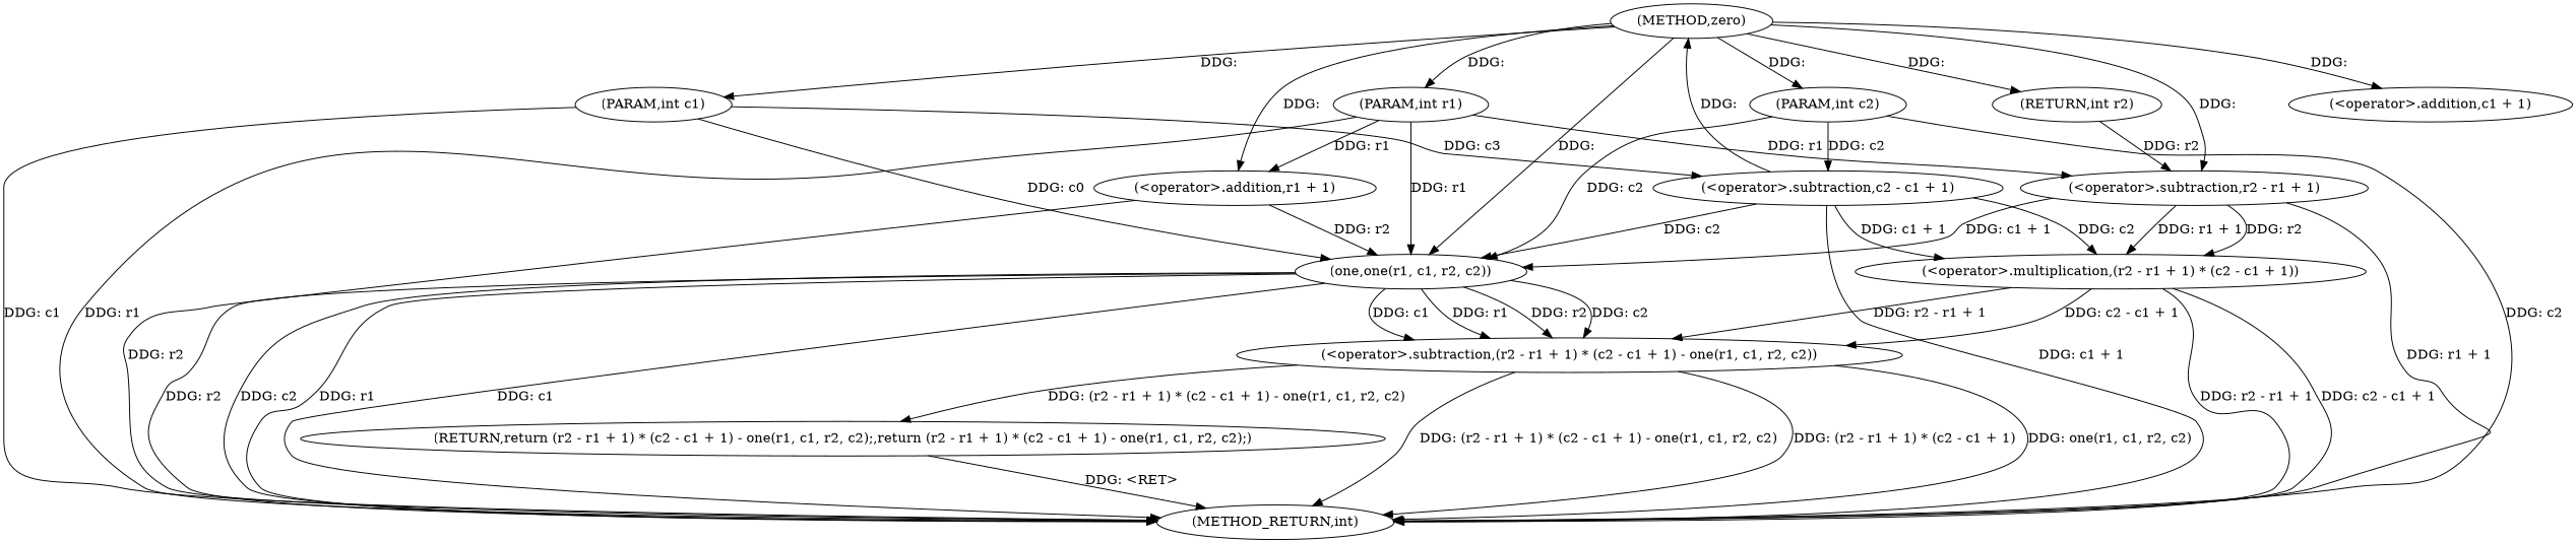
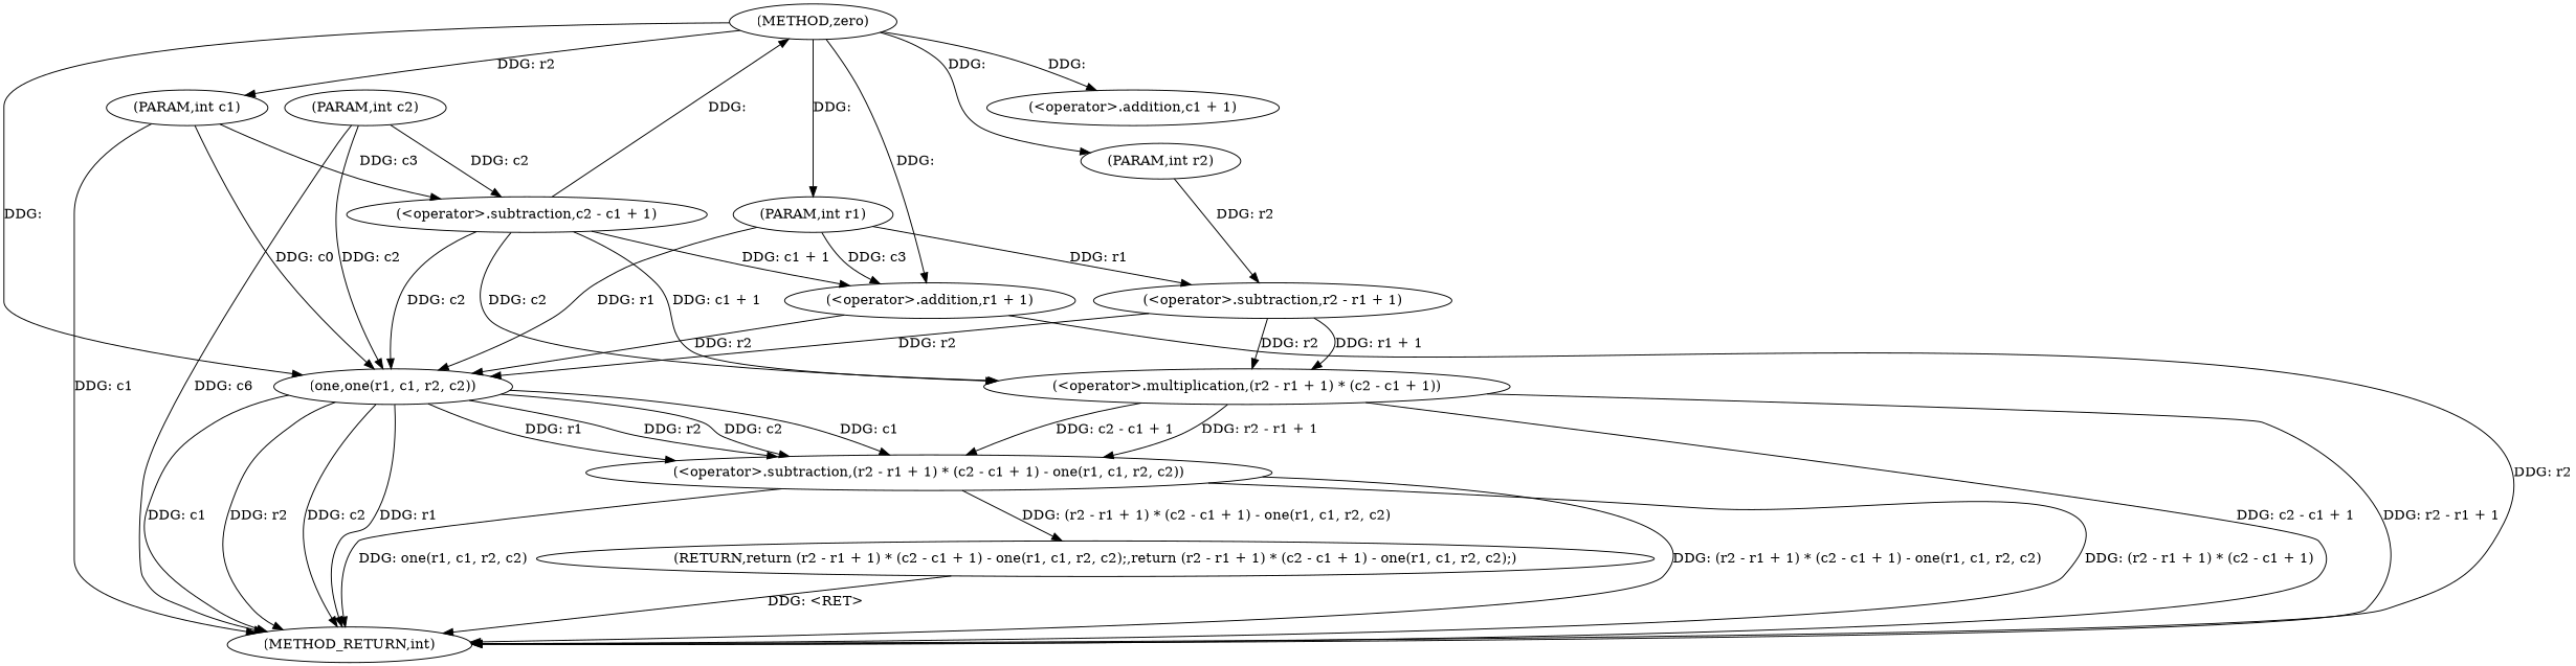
  digraph {
    n1 [label="(METHOD,zero)"]
    n2 [label="(PARAM,int r1)"]
    n3 [label="(PARAM,int c1)"]
-   n4 [label="(RETURN,int r2)"]
+   n4 [label="(PARAM,int r2)"]
    n5 [label="(PARAM,int c2)"]
    n6 [label="(one,one(r1, c1, r2, c2))"]
    n7 [label="(<operator>.subtraction,r2 - r1 + 1)"]
    n8 [label="(<operator>.addition,r1 + 1)"]
    n9 [label="(<operator>.addition,c1 + 1)"]
    n10 [label="(METHOD_RETURN,int)"]
    n11 [label="(<operator>.subtraction,c2 - c1 + 1)"]
    n12 [label="(<operator>.subtraction,(r2 - r1 + 1) * (c2 - c1 + 1) - one(r1, c1, r2, c2))"]
    n13 [label="(<operator>.multiplication,(r2 - r1 + 1) * (c2 - c1 + 1))"]
    n14 [label="(RETURN,return (r2 - r1 + 1) * (c2 - c1 + 1) - one(r1, c1, r2, c2);,return (r2 - r1 + 1) * (c2 - c1 + 1) - one(r1, c1, r2, c2);)"]
    n1 -> n2 [label="DDG: "]
-   n1 -> n3 [label="DDG: "]
+   n1 -> n3 [label="DDG: r2"]
    n1 -> n4 [label="DDG: "]
-   n1 -> n5 [label="DDG: "]
    n1 -> n6 [label="DDG: "]
-   n1 -> n7 [label="DDG: "]
    n1 -> n8 [label="DDG: "]
    n1 -> n9 [label="DDG: "]
    n2 -> n6 [label="DDG: r1"]
    n2 -> n7 [label="DDG: r1"]
-   n2 -> n8 [label="DDG: r1"]
-   n2 -> n10 [label="DDG: r1"]
+   n2 -> n8 [label="DDG: c3"]
    n3 -> n6 [label="DDG: c0"]
    n3 -> n10 [label="DDG: c1"]
    n3 -> n11 [label="DDG: c3"]
    n4 -> n7 [label="DDG: r2"]
    n5 -> n6 [label="DDG: c2"]
-   n5 -> n10 [label="DDG: c2"]
+   n5 -> n10 [label="DDG: c6"]
    n5 -> n11 [label="DDG: c2"]
    n6 -> n10 [label="DDG: r1"]
    n6 -> n10 [label="DDG: c1"]
    n6 -> n10 [label="DDG: r2"]
    n6 -> n10 [label="DDG: c2"]
    n6 -> n12 [label="DDG: c1"]
    n6 -> n12 [label="DDG: r1"]
    n6 -> n12 [label="DDG: r2"]
    n6 -> n12 [label="DDG: c2"]
-   n7 -> n6 [label="DDG: c1 + 1"]
-   n7 -> n10 [label="DDG: r1 + 1"]
+   n7 -> n6 [label="DDG: r2"]
    n7 -> n13 [label="DDG: r1 + 1"]
    n7 -> n13 [label="DDG: r2"]
    n8 -> n6 [label="DDG: r2"]
    n8 -> n10 [label="DDG: r2"]
    n11 -> n1 [label="DDG: "]
    n11 -> n6 [label="DDG: c2"]
-   n11 -> n10 [label="DDG: c1 + 1"]
+   n11 -> n8 [label="DDG: c1 + 1"]
    n11 -> n13 [label="DDG: c2"]
    n11 -> n13 [label="DDG: c1 + 1"]
    n12 -> n10 [label="DDG: (r2 - r1 + 1) * (c2 - c1 + 1)"]
    n12 -> n10 [label="DDG: one(r1, c1, r2, c2)"]
    n12 -> n10 [label="DDG: (r2 - r1 + 1) * (c2 - c1 + 1) - one(r1, c1, r2, c2)"]
    n12 -> n14 [label="DDG: (r2 - r1 + 1) * (c2 - c1 + 1) - one(r1, c1, r2, c2)"]
    n13 -> n10 [label="DDG: r2 - r1 + 1"]
    n13 -> n10 [label="DDG: c2 - c1 + 1"]
    n13 -> n12 [label="DDG: c2 - c1 + 1"]
    n13 -> n12 [label="DDG: r2 - r1 + 1"]
    n14 -> n10 [label="DDG: <RET>"]
  }
